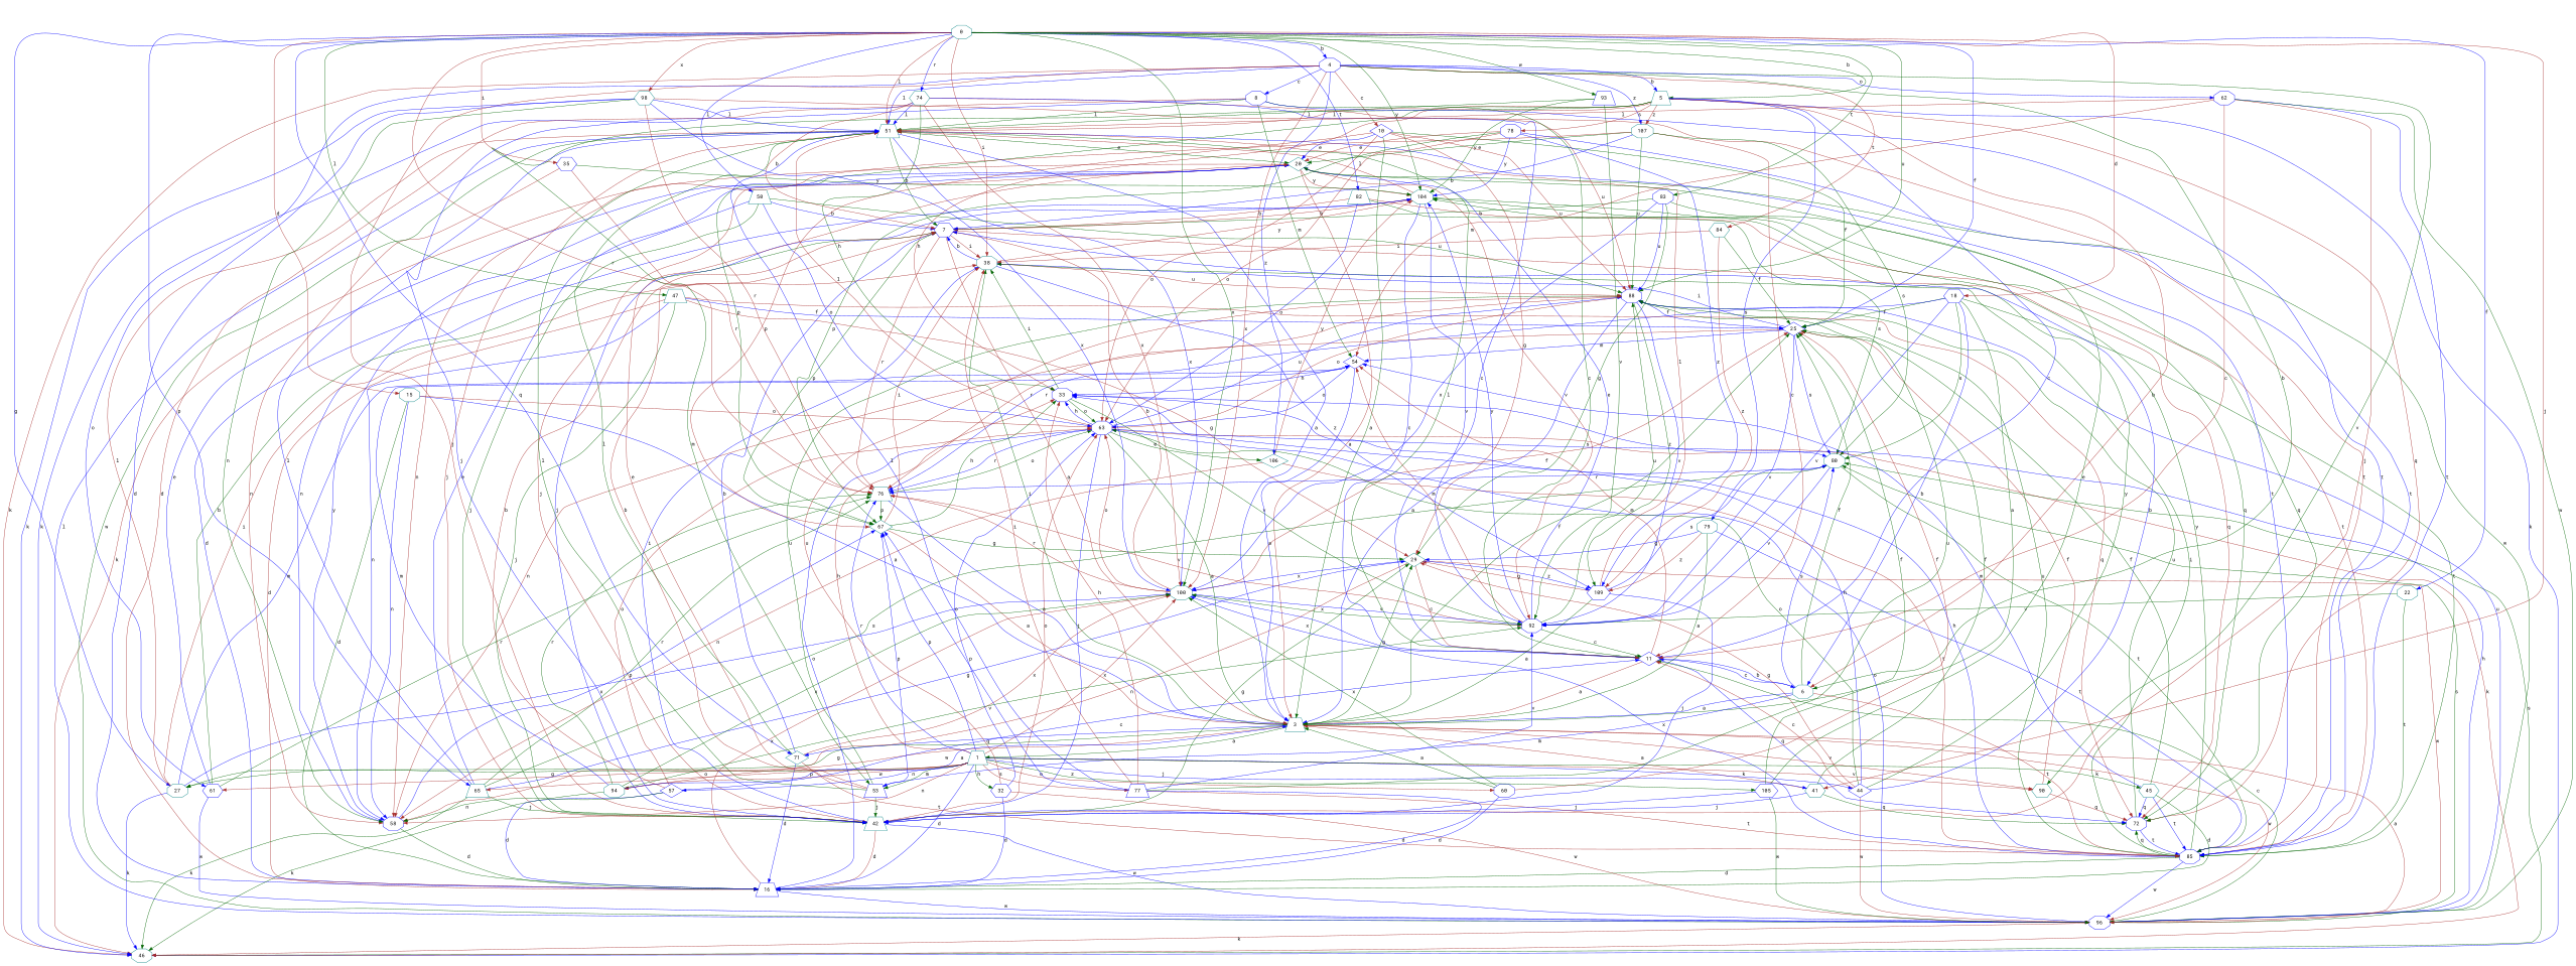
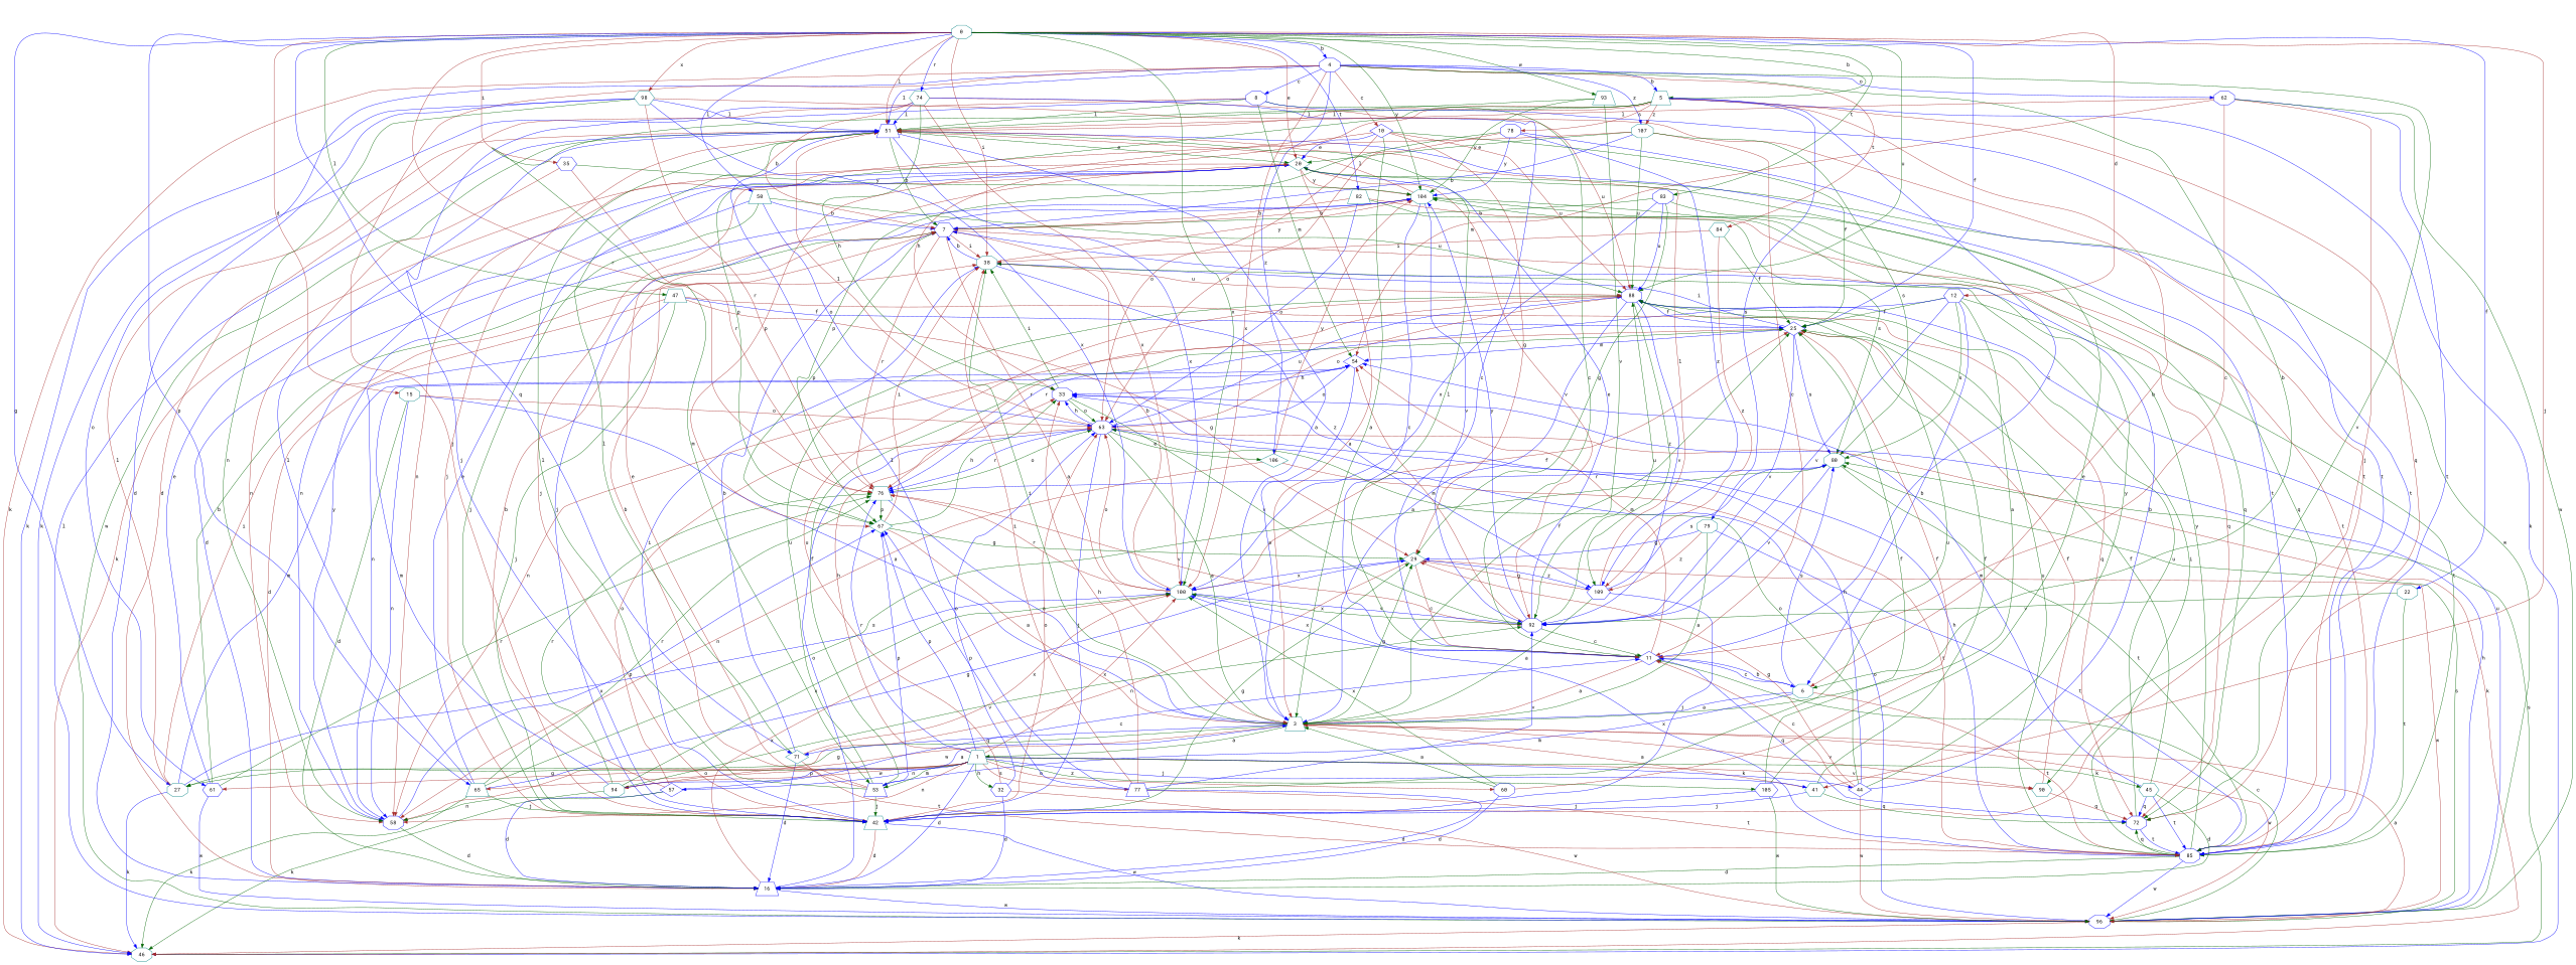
  strict digraph {
    fontname="Roboto Mono"
    node [color=teal fontname="Roboto Mono" shape=octagon]
    edge [color=blue fontname="Roboto Mono"]
    4 [color=blue]
    0
    5 [shape=trapezium]
-   12 [color=blue shape=hexagon label=18]
+   12 [color=blue shape=hexagon]
    15
    20 [shape=diamond]
    22
    25 [color=blue shape=diamond]
    27
    35 [color=blue shape=hexagon]
    38
    41 [shape=hexagon]
    47 [shape=trapezium]
    50 [shape=trapezium]
-   51 [shape=trapezium]
+   51 [color=blue shape=trapezium]
    65 [shape=trapezium]
    71 [shape=diamond]
    74 [shape=hexagon]
    76 [shape=trapezium]
    82 [shape=trapezium]
    83 [color=blue]
    88 [color=blue]
-   93 [color=blue shape=trapezium]
+   93 [shape=trapezium]
    98 [shape=hexagon]
    100
    104
    61 [color=blue shape=hexagon]
    90 [shape=hexagon]
    6
    8 [color=blue]
    10 [color=blue shape=diamond]
    42 [shape=trapezium]
    46
    62 [color=blue]
    84 [shape=hexagon]
    106 [shape=diamond]
    107
    33 [color=blue]
    53 [color=blue shape=trapezium]
    67 [shape=diamond]
    11 [color=blue shape=diamond]
    72 [color=blue]
    78 [color=blue]
    79
    3 [shape=trapezium]
    80
    85 [color=blue]
    92 [color=blue]
    16 [color=blue shape=trapezium]
    58 [color=blue]
    63 [color=blue]
    96 [color=blue]
    54 [color=blue shape=diamond]
    7 [color=blue shape=hexagon]
    109 [color=blue shape=hexagon]
    29 [shape=diamond]
    1 [shape=trapezium]
    32 [color=blue shape=hexagon]
    44 [color=blue shape=diamond]
    45 [shape=hexagon]
    57 [color=blue shape=diamond]
    60 [color=blue]
    77 [color=blue shape=trapezium]
    94
    105 [color=blue shape=hexagon]
    4 -> 5 [label=b]
    4 -> 51 [label=l]
    4 -> 100 [color=brown label=x]
    4 -> 61 [label=o]
    4 -> 90 [color=darkgreen label=v]
    4 -> 6 [color=darkgreen label=b]
    4 -> 8 [label=c]
    4 -> 10 [color=brown label=c]
    4 -> 42 [color=brown label=j]
    4 -> 46 [color=brown label=k]
    4 -> 62 [label=o]
    4 -> 84 [color=brown label=t]
    4 -> 106 [label=z]
    4 -> 107 [label=z]
    0 -> 4 [label=b]
    0 -> 5 [color=darkgreen label=b]
    0 -> 12 [color=brown label=d]
    0 -> 15 [color=brown label=d]
-   78 -> 20 [color=brown label=e]
+   0 -> 20 [color=brown label=e]
    0 -> 22 [label=f]
    0 -> 25 [label=f]
    0 -> 27 [label=g]
    0 -> 35 [color=brown label=i]
    0 -> 38 [color=brown label=i]
    0 -> 41 [color=brown label=j]
    0 -> 47 [color=darkgreen label=l]
    0 -> 50 [label=l]
    0 -> 51 [color=brown label=l]
    0 -> 65 [label=p]
    0 -> 71 [label=q]
    0 -> 74 [label=r]
    0 -> 76 [color=brown label=r]
    0 -> 82 [label=t]
    0 -> 83 [color=darkgreen label=t]
    0 -> 88 [color=darkgreen label=u]
    0 -> 93 [color=darkgreen label=w]
    0 -> 98 [color=brown label=x]
    0 -> 100 [color=darkgreen label=x]
    0 -> 104 [color=darkgreen label=y]
    5 -> 51 [color=brown label=l]
    5 -> 6 [color=brown label=b]
    5 -> 46 [label=k]
    5 -> 107 [color=brown label=z]
    5 -> 33 [color=brown label=h]
    5 -> 53 [color=darkgreen label=m]
    5 -> 67 [color=darkgreen label=p]
    5 -> 11 [label=c]
    5 -> 72 [color=brown label=q]
    5 -> 78 [color=brown label=s]
    5 -> 79 [label=s]
    12 -> 25 [color=darkgreen label=f]
    12 -> 76 [label=r]
    12 -> 6 [label=b]
    12 -> 3 [color=darkgreen label=a]
    12 -> 80 [color=darkgreen label=s]
    12 -> 85 [color=darkgreen label=t]
    12 -> 92 [label=v]
    15 -> 3 [label=a]
    15 -> 16 [color=darkgreen label=d]
    15 -> 58 [label=n]
    15 -> 63 [color=brown label=o]
    20 -> 104 [color=brown label=y]
    20 -> 42 [color=brown label=j]
    20 -> 46 [color=brown label=k]
    20 -> 3 [color=brown label=a]
    20 -> 92 [color=brown label=v]
    20 -> 58 [label=n]
    20 -> 96 [color=darkgreen label=w]
    22 -> 85 [color=darkgreen label=t]
    22 -> 92 [color=darkgreen label=v]
    25 -> 38 [label=i]
    25 -> 80 [label=s]
    25 -> 92 [label=v]
    25 -> 58 [color=brown label=n]
    25 -> 54 [label=m]
    27 -> 38 [color=brown label=i]
    27 -> 51 [color=brown label=l]
    27 -> 100 [label=x]
    27 -> 46 [label=k]
    27 -> 54 [label=m]
    35 -> 76 [color=brown label=r]
    35 -> 104 [color=darkgreen label=y]
    35 -> 58 [color=brown label=n]
    38 -> 88 [color=brown label=u]
    38 -> 104 [color=brown label=y]
    38 -> 7 [label=b]
    38 -> 109 [label=z]
    41 -> 25 [color=darkgreen label=f]
    41 -> 42 [label=j]
    41 -> 72 [color=darkgreen label=q]
    41 -> 3 [color=brown label=a]
    47 -> 25 [label=f]
    47 -> 42 [color=darkgreen label=j]
    47 -> 72 [color=brown label=q]
    47 -> 16 [color=brown label=d]
    47 -> 58 [label=n]
    47 -> 29 [color=brown label=g]
    50 -> 88 [color=darkgreen label=u]
    50 -> 42 [color=darkgreen label=j]
    50 -> 16 [label=d]
    50 -> 63 [label=o]
    50 -> 7 [label=b]
    51 -> 20 [color=darkgreen label=e]
    51 -> 100 [label=x]
    51 -> 42 [color=brown label=j]
    51 -> 3 [label=a]
    51 -> 85 [label=t]
    51 -> 96 [color=darkgreen label=w]
    51 -> 7 [color=darkgreen label=b]
    65 -> 20 [label=e]
    65 -> 51 [label=l]
    65 -> 76 [color=darkgreen label=r]
    65 -> 42 [color=darkgreen label=j]
    65 -> 46 [color=darkgreen label=k]
    65 -> 80 [color=darkgreen label=s]
    65 -> 29 [label=g]
    71 -> 51 [color=darkgreen label=l]
    71 -> 100 [color=brown label=x]
    71 -> 85 [color=brown label=t]
    71 -> 16 [label=d]
    71 -> 7 [label=b]
    74 -> 51 [label=l]
    74 -> 88 [color=brown label=u]
    74 -> 100 [color=brown label=x]
    74 -> 46 [label=k]
    74 -> 33 [color=darkgreen label=h]
    74 -> 11 [label=c]
    74 -> 7 [color=brown label=b]
    76 -> 67 [color=darkgreen label=p]
    76 -> 3 [label=a]
    76 -> 92 [color=brown label=v]
    76 -> 63 [color=darkgreen label=o]
    82 -> 80 [color=darkgreen label=s]
    82 -> 85 [color=brown label=t]
    82 -> 63 [label=o]
    82 -> 7 [color=brown label=b]
    83 -> 88 [label=u]
    83 -> 100 [label=x]
    83 -> 72 [color=darkgreen label=q]
    83 -> 7 [color=darkgreen label=b]
    83 -> 29 [color=darkgreen label=g]
    88 -> 25 [label=f]
    88 -> 76 [color=brown label=r]
    88 -> 3 [label=a]
    88 -> 92 [label=v]
    88 -> 63 [color=brown label=o]
    88 -> 109 [color=darkgreen label=z]
    93 -> 51 [color=darkgreen label=l]
    93 -> 104 [color=darkgreen label=y]
    93 -> 92 [color=darkgreen label=v]
    98 -> 51 [label=l]
    98 -> 76 [color=brown label=r]
    98 -> 100 [label=x]
    98 -> 46 [label=k]
    98 -> 85 [color=brown label=t]
    98 -> 16 [label=d]
    98 -> 58 [color=darkgreen label=n]
    100 -> 25 [color=brown label=f]
    100 -> 76 [color=brown label=r]
    100 -> 92 [label=v]
    100 -> 63 [color=brown label=o]
    100 -> 7 [color=brown label=b]
    104 -> 51 [color=brown label=l]
    104 -> 42 [label=j]
    104 -> 11 [label=c]
    104 -> 72 [color=darkgreen label=q]
    104 -> 92 [label=v]
    104 -> 7 [color=brown label=b]
    61 -> 20 [label=e]
    61 -> 76 [color=darkgreen label=r]
    61 -> 96 [label=w]
    61 -> 7 [color=darkgreen label=b]
    90 -> 25 [color=brown label=f]
    90 -> 72 [color=brown label=q]
    6 -> 53 [label=m]
    6 -> 11 [label=c]
    6 -> 3 [label=a]
    6 -> 80 [label=s]
    6 -> 85 [color=brown label=t]
    8 -> 51 [color=darkgreen label=l]
    8 -> 42 [label=j]
    8 -> 11 [color=darkgreen label=c]
    8 -> 85 [label=t]
    8 -> 16 [color=brown label=d]
    8 -> 54 [color=darkgreen label=m]
    10 -> 20 [label=e]
    10 -> 25 [color=darkgreen label=f]
    10 -> 88 [color=brown label=u]
    10 -> 67 [color=brown label=p]
    10 -> 3 [color=darkgreen label=a]
    10 -> 63 [color=brown label=o]
    10 -> 29 [color=brown label=g]
    42 -> 38 [label=i]
    42 -> 16 [color=brown label=d]
    42 -> 63 [color=brown label=o]
    42 -> 96 [label=w]
    42 -> 29 [color=darkgreen label=g]
    46 -> 80 [color=darkgreen label=s]
    62 -> 51 [color=brown label=l]
    62 -> 42 [color=brown label=j]
    62 -> 11 [color=brown label=c]
    62 -> 85 [label=t]
    62 -> 96 [color=darkgreen label=w]
    62 -> 54 [color=brown label=m]
    84 -> 25 [color=darkgreen label=f]
    84 -> 38 [color=brown label=i]
    84 -> 109 [color=brown label=z]
    106 -> 104 [color=brown label=y]
    106 -> 85 [color=brown label=t]
    106 -> 58 [color=brown label=n]
    107 -> 20 [color=darkgreen label=e]
    107 -> 88 [color=darkgreen label=u]
    107 -> 11 [color=brown label=c]
    107 -> 80 [color=darkgreen label=s]
    107 -> 58 [color=brown label=n]
    107 -> 7 [label=b]
    33 -> 38 [color=darkgreen label=i]
    33 -> 92 [color=darkgreen label=v]
    33 -> 63 [color=darkgreen label=o]
    53 -> 20 [color=brown label=e]
-   6 -> 25 [color=darkgreen label=f]
+   53 -> 25 [color=darkgreen label=f]
    53 -> 51 [color=darkgreen label=l]
    53 -> 88 [color=darkgreen label=u]
    53 -> 42 [color=darkgreen label=j]
    53 -> 67 [label=p]
    53 -> 7 [color=brown label=b]
    67 -> 38 [color=brown label=i]
    67 -> 33 [color=darkgreen label=h]
    67 -> 3 [color=brown label=a]
    67 -> 29 [color=darkgreen label=g]
    11 -> 51 [color=darkgreen label=l]
    11 -> 100 [label=x]
    11 -> 6 [label=b]
    11 -> 72 [label=q]
    11 -> 3 [color=brown label=a]
    11 -> 54 [color=brown label=m]
    72 -> 88 [color=darkgreen label=u]
    72 -> 85 [label=t]
    78 -> 104 [label=y]
    78 -> 67 [color=darkgreen label=p]
    78 -> 85 [label=t]
    78 -> 63 [color=brown label=o]
    78 -> 109 [label=z]
    79 -> 3 [color=darkgreen label=a]
    79 -> 85 [label=t]
    79 -> 109 [color=brown label=z]
    79 -> 29 [label=g]
    3 -> 25 [color=darkgreen label=f]
    3 -> 27 [color=darkgreen label=g]
    3 -> 38 [color=darkgreen label=i]
    3 -> 71 [label=q]
    3 -> 90 [color=brown label=v]
    3 -> 96 [color=brown label=w]
    3 -> 29 [color=darkgreen label=g]
    3 -> 1 [color=darkgreen label=a]
    3 -> 94 [color=brown label=w]
    80 -> 76 [label=r]
    80 -> 85 [color=darkgreen label=t]
    80 -> 92 [label=v]
    85 -> 38 [color=darkgreen label=i]
    85 -> 88 [color=darkgreen label=u]
    85 -> 100 [label=x]
    85 -> 104 [color=darkgreen label=y]
    85 -> 33 [label=h]
    85 -> 72 [color=darkgreen label=q]
    85 -> 16 [color=darkgreen label=d]
    85 -> 96 [label=w]
    92 -> 20 [label=e]
    92 -> 88 [color=darkgreen label=u]
    92 -> 100 [color=darkgreen label=x]
    92 -> 104 [label=y]
    92 -> 11 [color=darkgreen label=c]
    92 -> 54 [color=brown label=m]
    16 -> 100 [color=brown label=x]
    16 -> 63 [label=o]
    16 -> 96 [label=w]
    58 -> 104 [label=y]
    58 -> 67 [label=p]
    58 -> 16 [color=darkgreen label=d]
    63 -> 51 [color=brown label=l]
    63 -> 76 [label=r]
    63 -> 88 [label=u]
    63 -> 42 [label=j]
    63 -> 46 [color=brown label=k]
    63 -> 106 [color=darkgreen label=e]
    63 -> 33 [label=h]
    63 -> 3 [color=darkgreen label=a]
-   63 -> 80 [label=s]
    96 -> 51 [label=l]
    96 -> 88 [label=u]
    96 -> 46 [color=brown label=k]
    96 -> 33 [label=h]
    96 -> 11 [color=darkgreen label=c]
    96 -> 3 [color=brown label=a]
    96 -> 80 [color=darkgreen label=s]
    96 -> 63 [label=o]
    54 -> 33 [label=h]
    54 -> 3 [label=a]
    54 -> 63 [label=o]
    7 -> 38 [color=brown label=i]
    7 -> 76 [color=brown label=r]
    7 -> 67 [color=darkgreen label=p]
    7 -> 72 [color=brown label=q]
    7 -> 3 [color=brown label=a]
    109 -> 51 [color=brown label=l]
    109 -> 42 [label=j]
    109 -> 3 [color=darkgreen label=a]
    109 -> 80 [label=s]
    109 -> 29 [color=brown label=g]
    29 -> 100 [label=x]
    29 -> 11 [color=brown label=c]
    29 -> 58 [color=brown label=n]
    29 -> 96 [color=brown label=w]
    29 -> 109 [label=z]
    1 -> 27 [color=darkgreen label=g]
    1 -> 41 [label=j]
    1 -> 65 [color=brown label=p]
    1 -> 76 [label=r]
    1 -> 100 [color=brown label=x]
    1 -> 61 [color=brown label=o]
    1 -> 90 [color=brown label=v]
    1 -> 33 [color=brown label=h]
    1 -> 53 [color=darkgreen label=m]
    1 -> 67 [label=p]
    1 -> 16 [label=d]
    1 -> 58 [color=brown label=n]
    1 -> 32 [color=darkgreen label=h]
    1 -> 44 [label=k]
    1 -> 45 [color=darkgreen label=k]
    1 -> 57 [label=n]
    1 -> 60 [color=brown label=o]
    1 -> 77 [color=brown label=s]
    1 -> 94 [color=brown label=w]
    1 -> 105 [color=darkgreen label=z]
    32 -> 88 [color=brown label=u]
    32 -> 16 [label=d]
    32 -> 63 [label=o]
    32 -> 96 [color=brown label=w]
    44 -> 104 [color=darkgreen label=y]
    44 -> 33 [label=h]
    44 -> 11 [color=brown label=c]
    44 -> 63 [color=darkgreen label=o]
    44 -> 96 [color=brown label=w]
    44 -> 7 [label=b]
    44 -> 29 [color=brown label=g]
    45 -> 25 [color=darkgreen label=f]
    45 -> 72 [label=q]
    45 -> 85 [label=t]
    45 -> 16 [color=darkgreen label=d]
    45 -> 54 [label=m]
    57 -> 11 [label=c]
    57 -> 16 [label=d]
    57 -> 58 [color=darkgreen label=n]
    57 -> 63 [color=brown label=o]
    57 -> 7 [color=brown label=b]
    60 -> 25 [color=brown label=f]
    60 -> 100 [color=darkgreen label=x]
    60 -> 3 [color=darkgreen label=a]
    60 -> 16 [label=d]
    77 -> 38 [color=brown label=i]
    77 -> 51 [label=l]
    77 -> 88 [color=darkgreen label=u]
    77 -> 33 [color=brown label=h]
    77 -> 67 [label=p]
    77 -> 85 [color=brown label=t]
    77 -> 92 [label=v]
    77 -> 16 [label=d]
    94 -> 76 [color=darkgreen label=r]
    94 -> 100 [color=darkgreen label=x]
    94 -> 46 [color=darkgreen label=k]
    94 -> 3 [label=a]
    94 -> 92 [color=darkgreen label=v]
    94 -> 54 [label=m]
    105 -> 20 [color=darkgreen label=e]
    105 -> 25 [color=darkgreen label=f]
    105 -> 42 [label=j]
    105 -> 96 [color=darkgreen label=w]
  }
